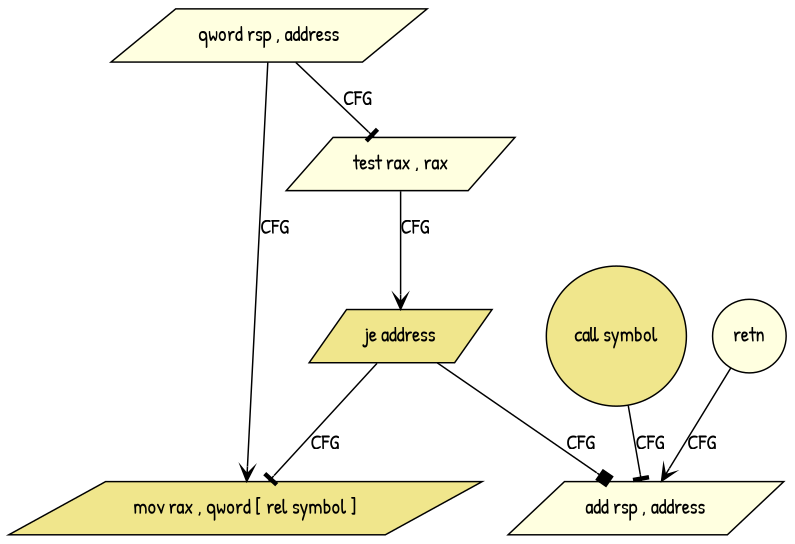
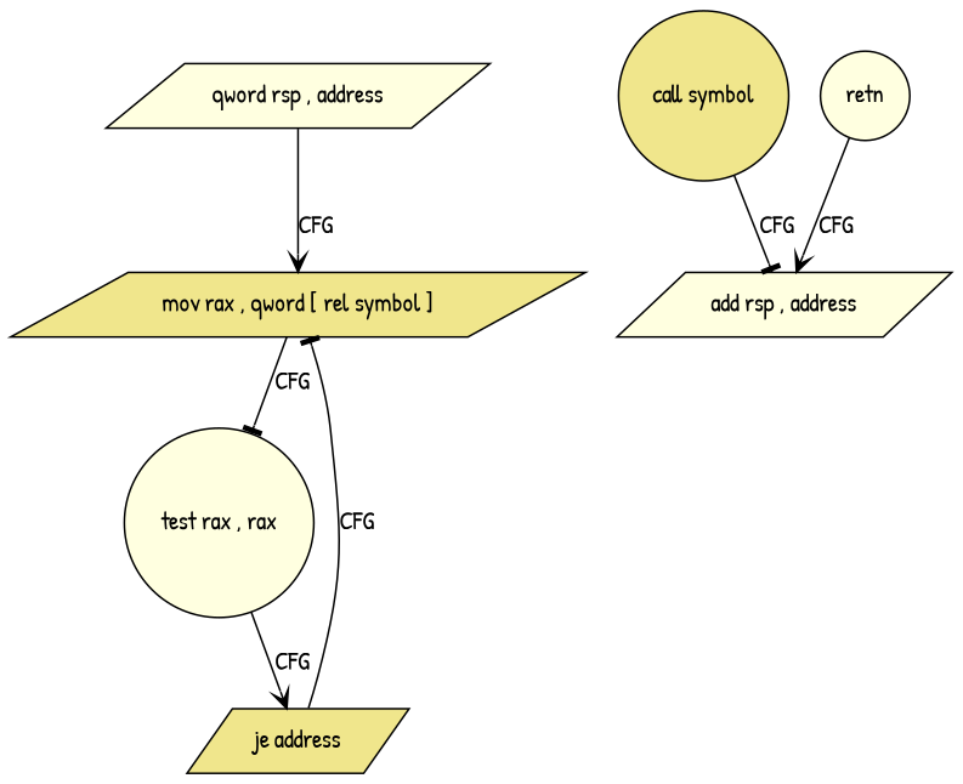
  digraph {
    fontname="Patrick Hand"
    node [fillcolor=lightyellow fontname="Patrick Hand" shape=parallelogram style=filled]
    edge [arrowhead=vee fontname="Patrick Hand"]
    n1 [label="qword rsp , address"]
    n2 [fillcolor=khaki label="mov rax , qword [ rel symbol ]"]
-   n3 [label="test rax , rax"]
+   n3 [label="test rax , rax" shape=circle]
    n4 [fillcolor=khaki label="je address"]
    n5 [label="add rsp , address"]
    n6 [fillcolor=khaki label="call symbol" shape=circle]
    n7 [label=retn shape=circle]
    n1 -> n2 [label=CFG]
-   n1 -> n3 [arrowhead=tee label=CFG]
+   n2 -> n3 [arrowhead=tee label=CFG]
    n3 -> n4 [label=CFG]
    n4 -> n2 [arrowhead=tee label=CFG]
-   n4 -> n5 [arrowhead=box label=CFG]
    n6 -> n5 [arrowhead=tee label=CFG]
    n7 -> n5 [label=CFG]
  }
